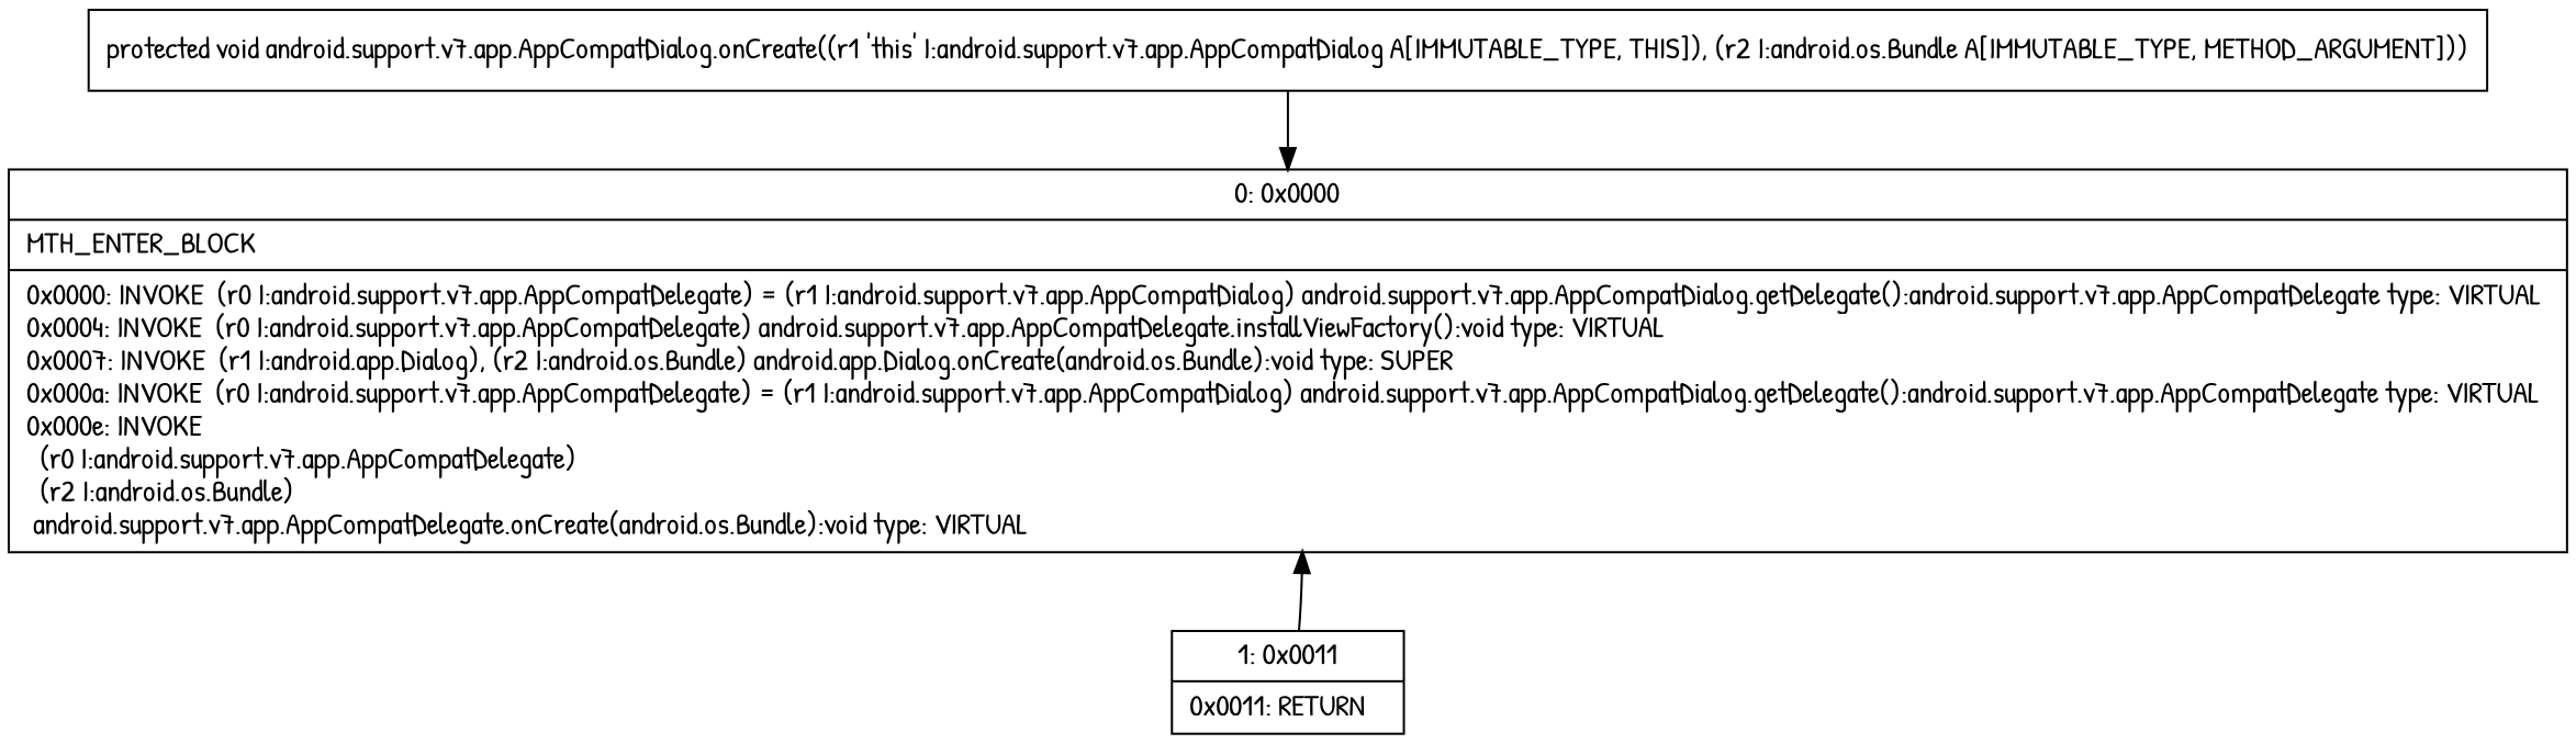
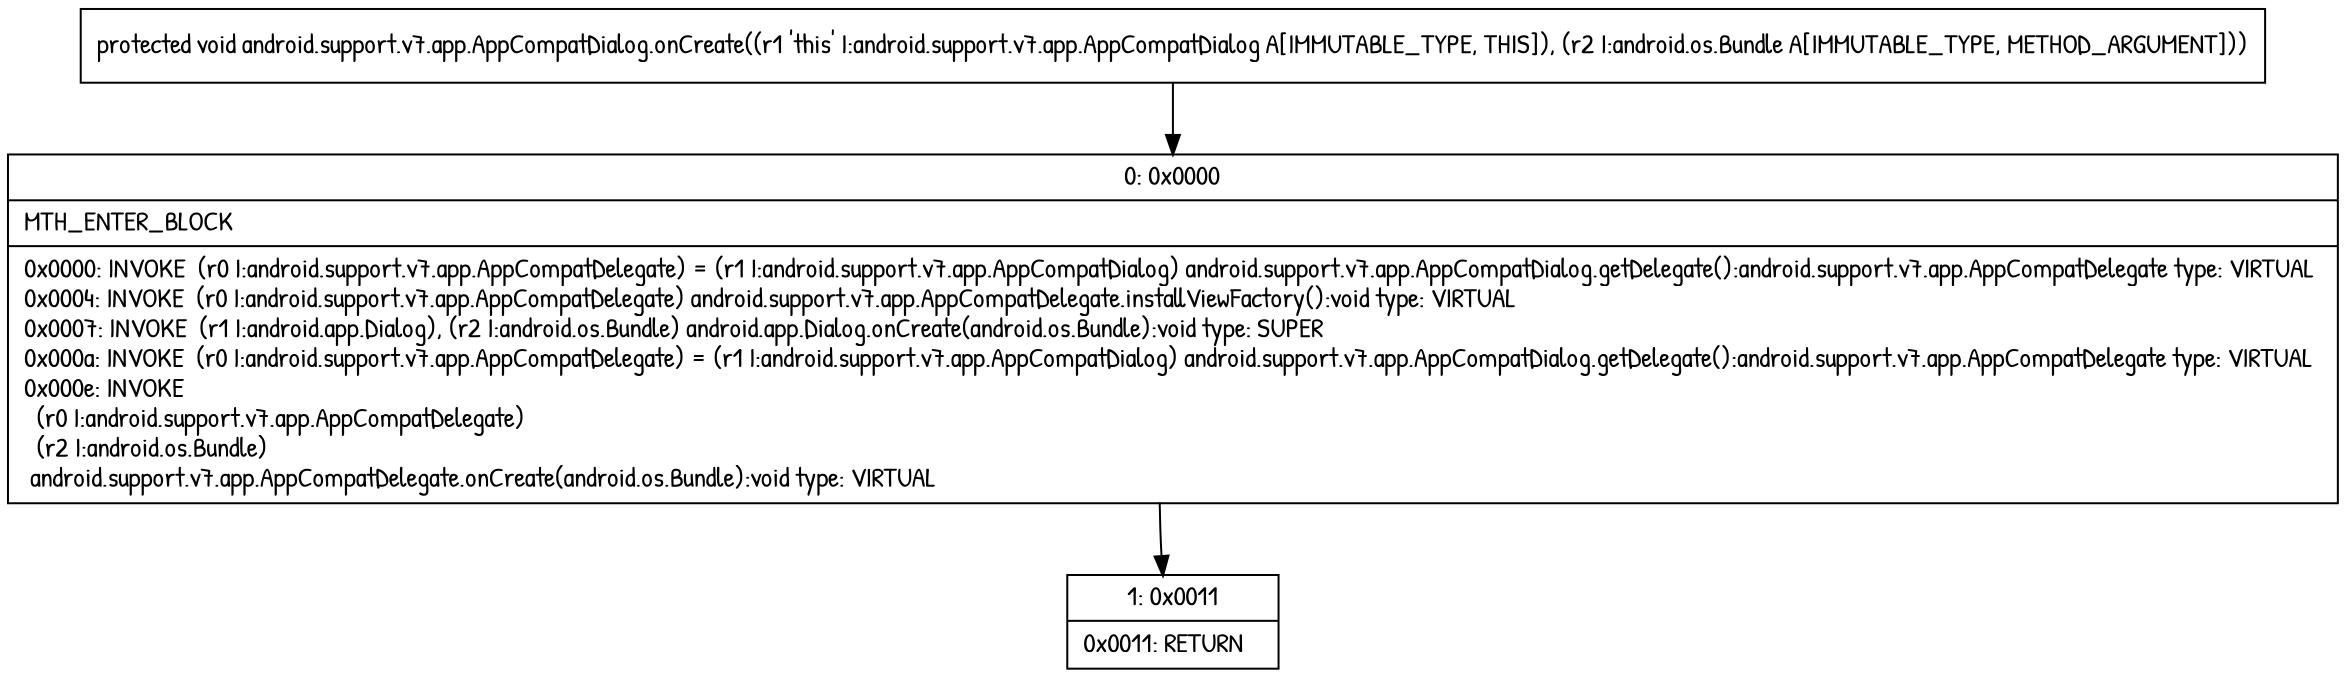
  digraph {
    fontname="Patrick Hand"
    node [shape=record fontname="Patrick Hand"]
    edge [fontname="Patrick Hand"]
    n1 [label="{0\:\ 0x0000|MTH_ENTER_BLOCK\l|0x0000: INVOKE  (r0 I:android.support.v7.app.AppCompatDelegate) = (r1 I:android.support.v7.app.AppCompatDialog) android.support.v7.app.AppCompatDialog.getDelegate():android.support.v7.app.AppCompatDelegate type: VIRTUAL \l0x0004: INVOKE  (r0 I:android.support.v7.app.AppCompatDelegate) android.support.v7.app.AppCompatDelegate.installViewFactory():void type: VIRTUAL \l0x0007: INVOKE  (r1 I:android.app.Dialog), (r2 I:android.os.Bundle) android.app.Dialog.onCreate(android.os.Bundle):void type: SUPER \l0x000a: INVOKE  (r0 I:android.support.v7.app.AppCompatDelegate) = (r1 I:android.support.v7.app.AppCompatDialog) android.support.v7.app.AppCompatDialog.getDelegate():android.support.v7.app.AppCompatDelegate type: VIRTUAL \l0x000e: INVOKE  \l  (r0 I:android.support.v7.app.AppCompatDelegate)\l  (r2 I:android.os.Bundle)\l android.support.v7.app.AppCompatDelegate.onCreate(android.os.Bundle):void type: VIRTUAL \l}"]
    n2 [label="{1\:\ 0x0011|0x0011: RETURN   \l}"]
    n3 [label="{protected void android.support.v7.app.AppCompatDialog.onCreate((r1 'this' I:android.support.v7.app.AppCompatDialog A[IMMUTABLE_TYPE, THIS]), (r2 I:android.os.Bundle A[IMMUTABLE_TYPE, METHOD_ARGUMENT])) }"]
-   n2 -> n1
+   n1 -> n2
    n3 -> n1
  }
